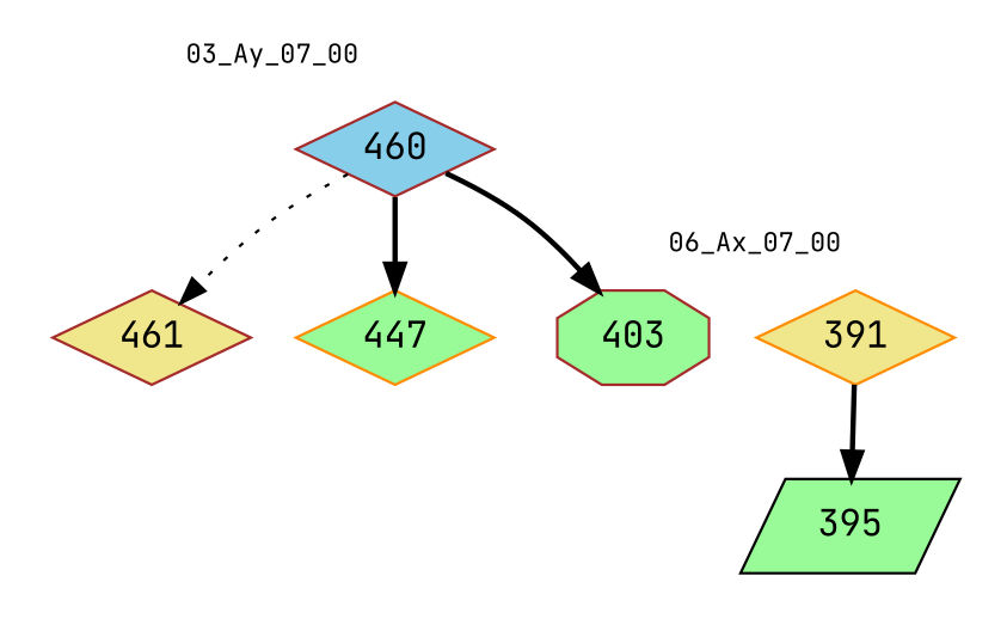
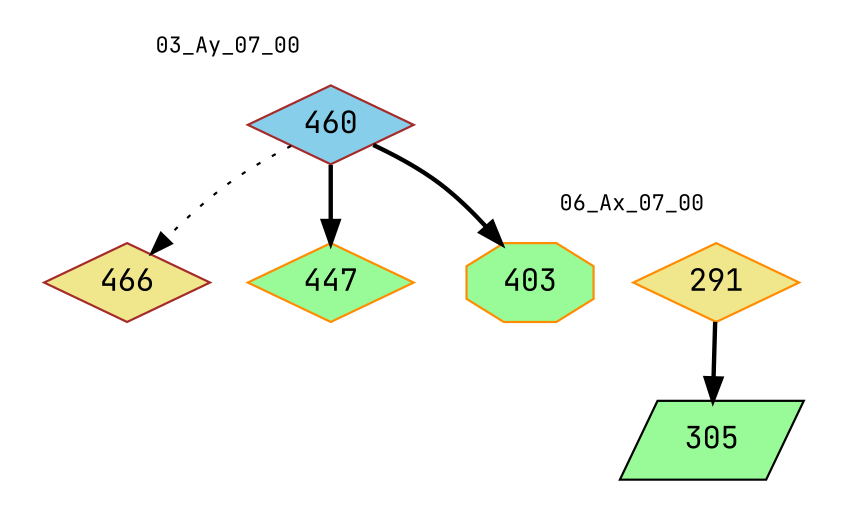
  digraph {
    fontname="JetBrains Mono"
    node [color=brown fillcolor=palegreen fontname="JetBrains Mono" shape=diamond style=filled]
    edge [color=black fontname="JetBrains Mono" style=bold]
-   n1 [color=darkorange fillcolor=khaki label=391]
-   n2 [color=black label=395 shape=parallelogram]
-   n3 [label=403 shape=octagon]
+   n1 [color=darkorange fillcolor=khaki label=291]
+   n2 [color=black label=305 shape=parallelogram]
+   n3 [color=darkorange label=403 shape=octagon]
    n4 [fillcolor=skyblue label=460]
-   n5 [fillcolor=khaki label=461]
+   n5 [fillcolor=khaki label=466]
    n6 [color=darkorange label=447]
    subgraph cluster_1 {
      color=white
      fontsize=10
      label="06_Ax_07_00"
      n1
      n2
      n3
    }
    subgraph cluster_2 {
      color=white
      fontsize=10
      label="03_Ay_07_00"
      n4
      n5
      n6
    }
    n1 -> n2
    n4 -> n3
    n4 -> n5 [style=dotted]
    n4 -> n6
  }
